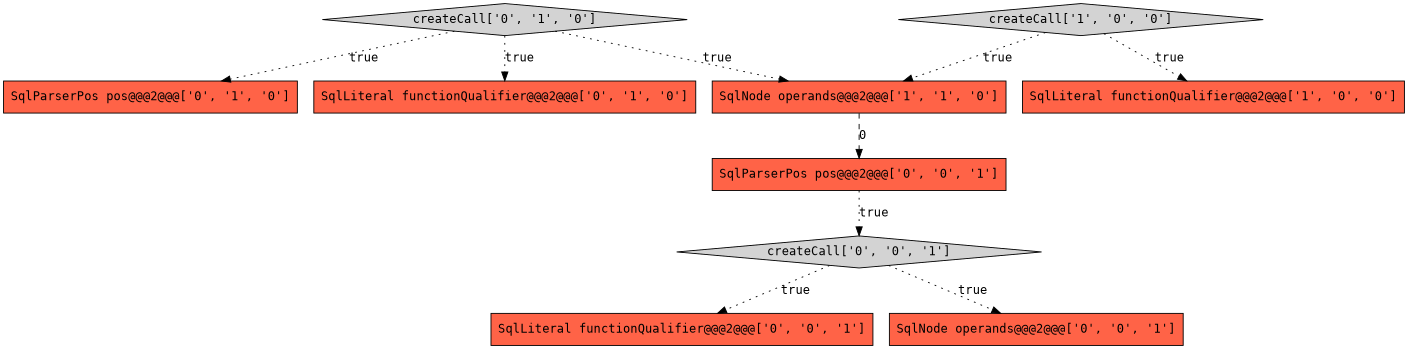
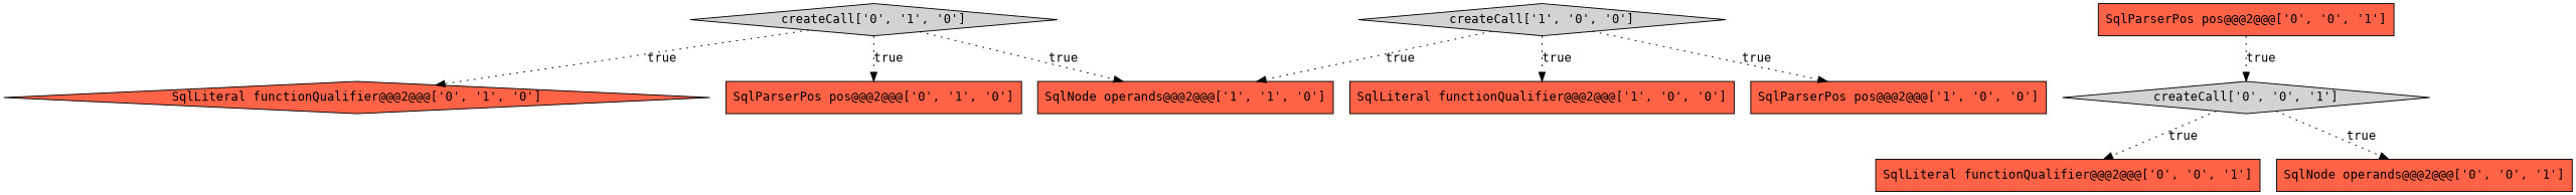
  digraph {
    fontname="DejaVu Sans Mono"
    node [fillcolor=tomato fontname="DejaVu Sans Mono" shape=box style=filled]
    edge [fontname="DejaVu Sans Mono" style=dotted]
-   n1 [label="SqlLiteral functionQualifier@@@2@@@['0', '1', '0']"]
+   n1 [label="SqlLiteral functionQualifier@@@2@@@['0', '1', '0']" shape=diamond]
    n2 [label="SqlNode operands@@@2@@@['1', '1', '0']"]
    n3 [label="SqlParserPos pos@@@2@@@['0', '0', '1']"]
    n4 [fillcolor=lightgray label="createCall['0', '0', '1']" shape=diamond]
    n5 [label="SqlLiteral functionQualifier@@@2@@@['0', '0', '1']"]
    n6 [label="SqlParserPos pos@@@2@@@['0', '1', '0']"]
    n7 [label="SqlLiteral functionQualifier@@@2@@@['1', '0', '0']"]
    n8 [label="SqlNode operands@@@2@@@['0', '0', '1']"]
    n9 [fillcolor=lightgray label="createCall['1', '0', '0']" shape=diamond]
+   n10 [label="SqlParserPos pos@@@2@@@['1', '0', '0']"]
    n11 [fillcolor=lightgray label="createCall['0', '1', '0']" shape=diamond]
-   n2 -> n3 [label=0 style=dashed]
    n3 -> n4 [label=true]
    n4 -> n5 [label=true]
    n4 -> n8 [label=true]
    n9 -> n2 [label=true]
    n9 -> n7 [label=true]
+   n9 -> n10 [label=true]
    n11 -> n1 [label=true]
    n11 -> n2 [label=true]
    n11 -> n6 [label=true]
  }
